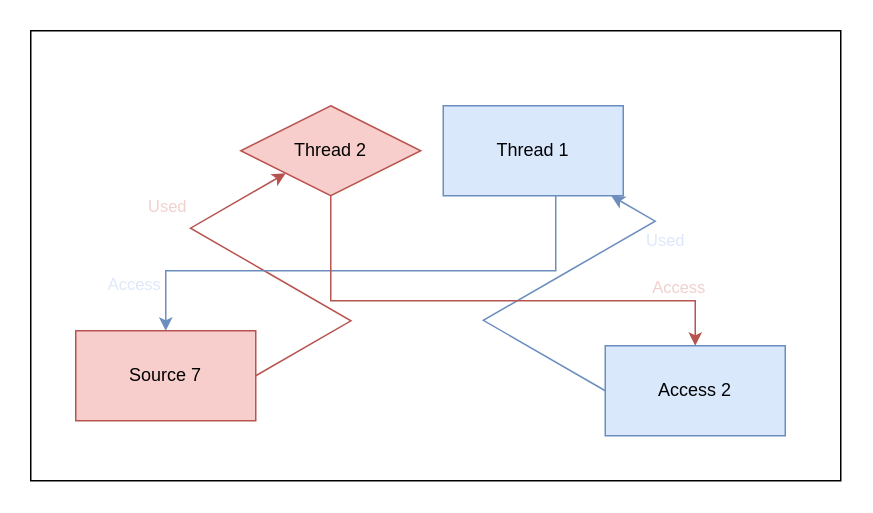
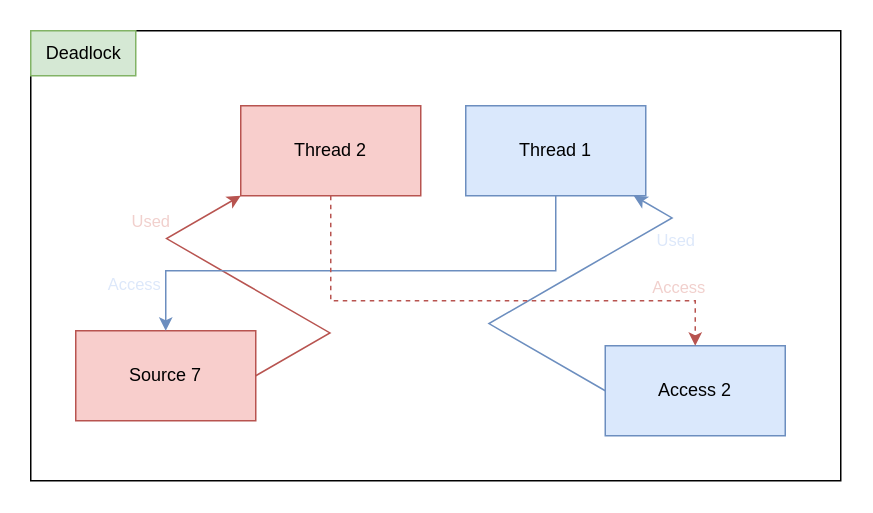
  <mxCell id="0" />
  <mxCell id="1" parent="0" />
  <mxCell id="2" value="" style="rounded=0;whiteSpace=wrap;html=1;fillColor=none;fontColor=#dde8fa;" parent="1" vertex="1"><mxGeometry x="20" y="20" width="540" height="300" as="geometry" /></mxCell>
  <mxCell id="3" style="edgeStyle=isometricEdgeStyle;rounded=0;orthogonalLoop=1;jettySize=auto;html=1;exitX=1;exitY=0.5;exitDx=0;exitDy=0;entryX=0;entryY=1;entryDx=0;entryDy=0;fillColor=#f8cecc;strokeColor=#b85450;" parent="1" source="5" target="14" edge="1"><mxGeometry relative="1" as="geometry" /></mxCell>
  <mxCell id="4" value="Used" style="edgeLabel;html=1;align=center;verticalAlign=middle;resizable=0;points=[];labelBackgroundColor=none;fontColor=#f1d0cd;" parent="3" vertex="1" connectable="0"><mxGeometry x="0.331" y="-1" relative="1" as="geometry"><mxPoint x="-31" y="-23" as="offset" /></mxGeometry></mxCell>
  <mxCell id="5" value="Source 7" style="rounded=0;whiteSpace=wrap;html=1;fillColor=#f8cecc;strokeColor=#b85450;" parent="1" vertex="1"><mxGeometry x="50" y="220" width="120" height="60" as="geometry" /></mxCell>
  <mxCell id="6" style="edgeStyle=isometricEdgeStyle;rounded=0;orthogonalLoop=1;jettySize=auto;html=1;elbow=vertical;exitX=0;exitY=0.5;exitDx=0;exitDy=0;fillColor=#dae8fc;strokeColor=#6c8ebf;" parent="1" source="8" target="11" edge="1"><mxGeometry relative="1" as="geometry" /></mxCell>
  <mxCell id="7" value="Used" style="edgeLabel;html=1;align=center;verticalAlign=middle;resizable=0;points=[];labelBackgroundColor=none;fontColor=#dde8fa;" parent="6" vertex="1" connectable="0"><mxGeometry x="0.409" y="1" relative="1" as="geometry"><mxPoint x="44" y="-8" as="offset" /></mxGeometry></mxCell>
  <mxCell id="8" value="Access 2" style="whiteSpace=wrap;html=1;fillColor=#dae8fc;strokeColor=#6c8ebf;" parent="1" vertex="1"><mxGeometry x="403" y="230" width="120" height="60" as="geometry" /></mxCell>
  <mxCell id="9" style="edgeStyle=orthogonalEdgeStyle;rounded=0;orthogonalLoop=1;jettySize=auto;html=1;fillColor=#dae8fc;strokeColor=#6c8ebf;" parent="1" source="11" target="5" edge="1"><mxGeometry relative="1" as="geometry"><Array as="points"><mxPoint x="370" y="180" /><mxPoint x="110" y="180" /></Array></mxGeometry></mxCell>
  <mxCell id="10" value="Access" style="edgeLabel;html=1;align=center;verticalAlign=middle;resizable=0;points=[];labelBackgroundColor=none;fontColor=#dde8fa;" parent="9" vertex="1" connectable="0"><mxGeometry x="0.271" y="-1" relative="1" as="geometry"><mxPoint x="-110" y="9" as="offset" /></mxGeometry></mxCell>
- <mxCell id="11" value="Thread 1" style="whiteSpace=wrap;html=1;fillColor=#dae8fc;strokeColor=#6c8ebf;" parent="1" vertex="1"><mxGeometry x="295" y="70" width="120" height="60" as="geometry" /></mxCell>
- <mxCell id="12" style="edgeStyle=orthogonalEdgeStyle;rounded=0;orthogonalLoop=1;jettySize=auto;html=1;entryX=0.5;entryY=0;entryDx=0;entryDy=0;fillColor=#f8cecc;strokeColor=#b85450;" parent="1" source="14" target="8" edge="1"><mxGeometry relative="1" as="geometry"><Array as="points"><mxPoint x="220" y="200" /><mxPoint x="463" y="200" /></Array></mxGeometry></mxCell>
+ <mxCell id="11" value="Thread 1" style="whiteSpace=wrap;html=1;fillColor=#dae8fc;strokeColor=#6c8ebf;" parent="1" vertex="1"><mxGeometry x="310" y="70" width="120" height="60" as="geometry" /></mxCell>
+ <mxCell id="12" style="edgeStyle=orthogonalEdgeStyle;rounded=0;orthogonalLoop=1;jettySize=auto;html=1;entryX=0.5;entryY=0;entryDx=0;entryDy=0;fillColor=#f8cecc;strokeColor=#b85450;dashed=1;" parent="1" source="14" target="8" edge="1"><mxGeometry relative="1" as="geometry"><Array as="points"><mxPoint x="220" y="200" /><mxPoint x="463" y="200" /></Array></mxGeometry></mxCell>
  <mxCell id="13" value="Access" style="edgeLabel;html=1;align=center;verticalAlign=middle;resizable=0;points=[];labelBackgroundColor=none;fontColor=#f1d0cd;" parent="12" vertex="1" connectable="0"><mxGeometry x="0.385" y="1" relative="1" as="geometry"><mxPoint x="63" y="-9" as="offset" /></mxGeometry></mxCell>
- <mxCell id="14" value="Thread 2" style="rhombus;whiteSpace=wrap;html=1;fillColor=#f8cecc;strokeColor=#b85450;" parent="1" vertex="1"><mxGeometry x="160" y="70" width="120" height="60" as="geometry" /></mxCell>
+ <mxCell id="14" value="Thread 2" style="whiteSpace=wrap;html=1;fillColor=#f8cecc;strokeColor=#b85450;" parent="1" vertex="1"><mxGeometry x="160" y="70" width="120" height="60" as="geometry" /></mxCell>
+ <mxCell id="15" value="Deadlock" style="text;html=1;align=center;verticalAlign=middle;resizable=0;points=[];autosize=1;fillColor=#d5e8d4;strokeColor=#82b366;" parent="1" vertex="1"><mxGeometry x="20" y="20" width="70" height="30" as="geometry" /></mxCell>
